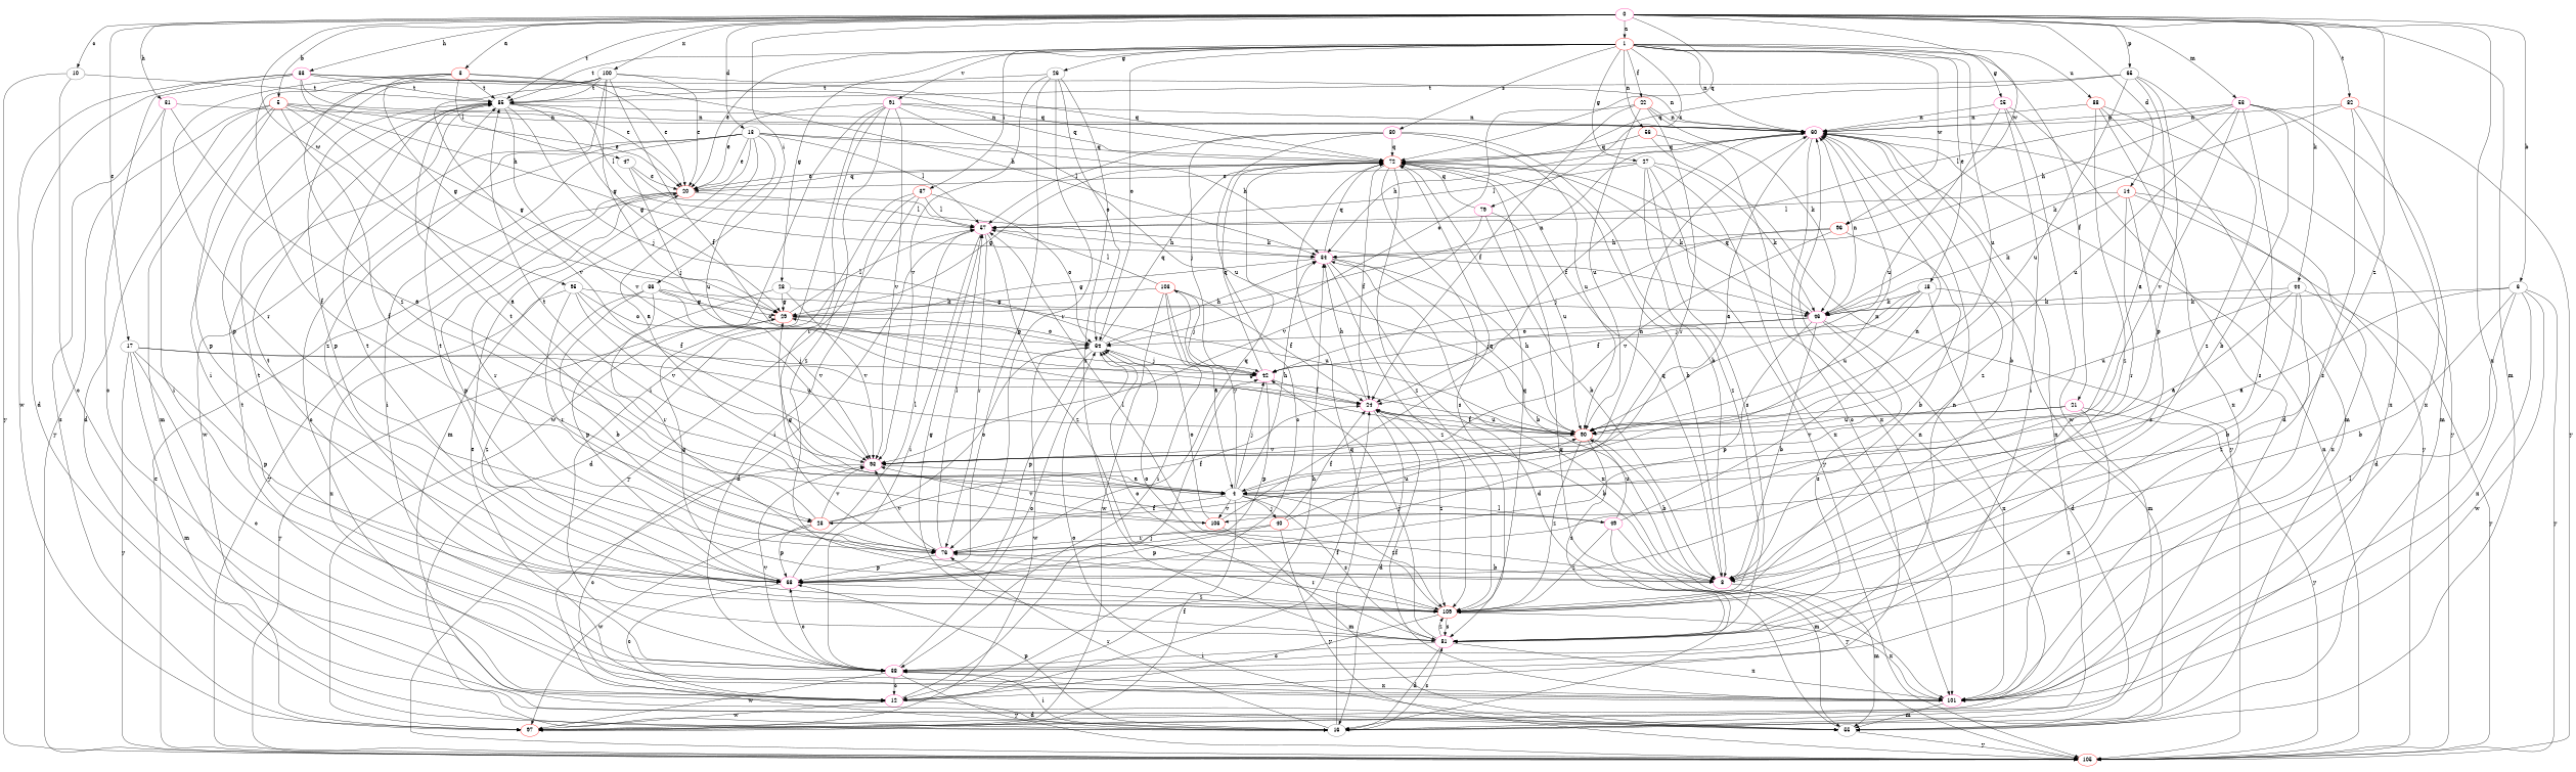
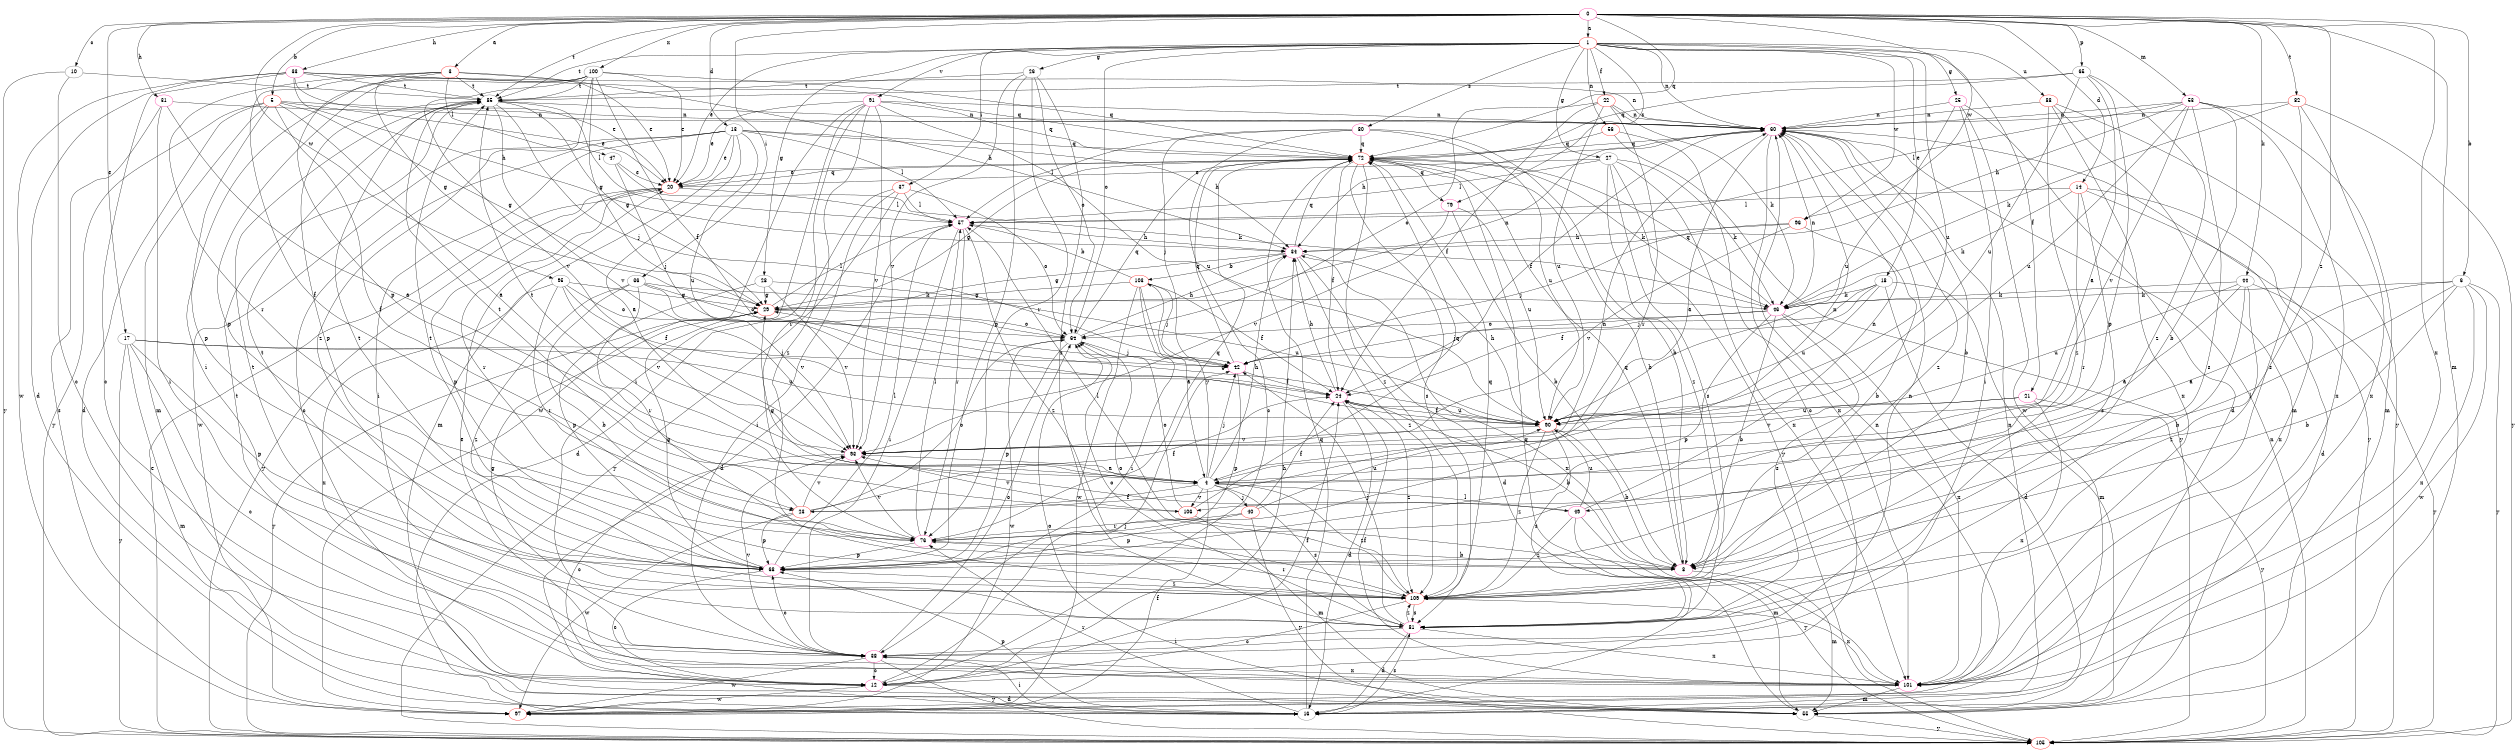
  strict digraph {
    node [color=deeppink]
    1 [color=red]
    0
    3 [color=red]
    5 [color=red]
    6 [color=gray40]
    10 [color=gray40]
    13 [color=gray40]
    14 [color=red]
    17 [color=gray40]
    31
    33
    36 [color=gray40]
    44 [color=gray40]
    53
    55 [color=gray40]
    65 [color=gray40]
    72 [color=red]
    82 [color=red]
    85 [color=gray40]
    95 [color=gray40]
    96 [color=red]
    100 [color=gray40]
    101
    106 [color=red]
    18 [color=gray40]
    20 [color=red]
    21
    22 [color=red]
    25
    26 [color=gray40]
    27 [color=gray40]
    28 [color=gray40]
    37 [color=red]
    56 [color=red]
    60
    64 [color=gray40]
    79
    80
    88 [color=red]
    90 [color=red]
    91
    23 [color=red]
    29 [color=red]
    34
    47 [color=gray40]
    76
    4 [color=gray40]
    16 [color=gray40]
    68
    105 [color=red]
    49
    97 [color=red]
    8
    46
    12
    n56 [label=57]
    38
    81
    42
    109 [color=red]
    93
    24
    40 [color=red]
    103 [color=red]
    1 -> 85 [label=t]
    1 -> 96 [label=w]
    1 -> 18 [label=e]
    1 -> 20 [label=e]
    1 -> 21 [label=f]
    1 -> 22 [label=f]
    1 -> 25 [label=g]
    1 -> 26 [label=g]
    1 -> 27 [label=g]
    1 -> 28 [label=g]
    1 -> 37 [label=i]
    1 -> 56 [label=n]
    1 -> 60 [label=n]
    1 -> 64 [label=o]
    1 -> 79 [label=s]
    1 -> 80 [label=s]
    1 -> 88 [label=u]
    1 -> 90 [label=u]
    1 -> 91 [label=v]
    0 -> 1 [label=a]
    0 -> 3 [label=a]
    0 -> 5 [label=b]
    0 -> 6 [label=b]
    0 -> 10 [label=c]
    0 -> 13 [label=d]
    0 -> 14 [label=d]
    0 -> 17 [label=e]
    0 -> 31 [label=h]
    0 -> 33 [label=h]
    0 -> 36 [label=i]
    0 -> 44 [label=k]
    0 -> 53 [label=m]
    0 -> 55 [label=m]
    0 -> 65 [label=p]
    0 -> 72 [label=q]
    0 -> 82 [label=t]
    0 -> 85 [label=t]
    0 -> 95 [label=w]
    0 -> 96 [label=w]
    0 -> 100 [label=x]
    0 -> 101 [label=x]
    0 -> 106 [label=z]
    3 -> 85 [label=t]
-   3 -> 106 [label=z]
+   3 -> 106 [label=p]
    3 -> 20 [label=e]
    3 -> 23 [label=f]
    3 -> 29 [label=g]
    3 -> 34 [label=h]
    3 -> 47 [label=l]
    3 -> 76 [label=r]
    5 -> 55 [label=m]
    5 -> 20 [label=e]
    5 -> 60 [label=n]
    5 -> 23 [label=f]
    5 -> 29 [label=g]
    5 -> 4 [label=a]
    5 -> 16 [label=d]
    5 -> 68 [label=p]
    5 -> 105 [label=y]
    6 -> 101 [label=x]
    6 -> 4 [label=a]
    6 -> 105 [label=y]
-   6 -> 38 [label=l]
+   6 -> 49 [label=l]
    6 -> 97 [label=w]
    6 -> 8 [label=b]
    6 -> 46 [label=k]
    10 -> 85 [label=t]
    10 -> 105 [label=y]
    10 -> 12 [label=c]
    13 -> 55 [label=m]
    13 -> 72 [label=q]
    13 -> 20 [label=e]
    13 -> 90 [label=u]
    13 -> 34 [label=h]
    13 -> 4 [label=a]
    13 -> 97 [label=w]
    13 -> 12 [label=c]
    13 -> n56 [label=l]
    13 -> 38 [label=i]
    14 -> 101 [label=x]
    14 -> 76 [label=r]
    14 -> 16 [label=d]
    14 -> 46 [label=k]
    14 -> n56 [label=l]
    14 -> 81 [label=s]
    17 -> 55 [label=m]
    17 -> 90 [label=u]
    17 -> 68 [label=p]
    17 -> 105 [label=y]
    17 -> 12 [label=c]
    17 -> 42 [label=j]
    31 -> 60 [label=n]
    31 -> 4 [label=a]
    31 -> 97 [label=s]
    31 -> 38 [label=i]
    33 -> 72 [label=q]
    33 -> 85 [label=t]
    33 -> 20 [label=e]
    33 -> 60 [label=n]
    33 -> 34 [label=h]
    33 -> 16 [label=d]
    33 -> 97 [label=w]
    33 -> 12 [label=c]
    36 -> 64 [label=o]
    36 -> 76 [label=r]
    36 -> 8 [label=b]
    36 -> 46 [label=k]
    36 -> 109 [label=z]
    36 -> 93 [label=v]
    44 -> 90 [label=u]
    44 -> 4 [label=a]
    44 -> 105 [label=y]
    44 -> 8 [label=b]
    44 -> 46 [label=k]
    44 -> 109 [label=z]
    53 -> 55 [label=m]
    53 -> 101 [label=x]
    53 -> 60 [label=n]
    53 -> 90 [label=u]
    53 -> 34 [label=h]
    53 -> 8 [label=b]
    53 -> n56 [label=l]
    53 -> 81 [label=s]
    53 -> 93 [label=v]
    55 -> 72 [label=q]
    55 -> 64 [label=o]
    55 -> 105 [label=y]
    65 -> 72 [label=q]
    65 -> 85 [label=t]
    65 -> 90 [label=u]
    65 -> 4 [label=a]
    65 -> 68 [label=p]
    65 -> 109 [label=z]
    72 -> 20 [label=e]
    72 -> 29 [label=g]
    72 -> 8 [label=b]
    72 -> 46 [label=k]
    72 -> 81 [label=s]
    72 -> 109 [label=z]
    72 -> 24 [label=f]
    82 -> 101 [label=x]
    82 -> 60 [label=n]
    82 -> 105 [label=y]
    82 -> 46 [label=k]
    82 -> 81 [label=s]
    85 -> 60 [label=n]
    85 -> 29 [label=g]
    85 -> 68 [label=p]
    85 -> n56 [label=l]
    85 -> 42 [label=j]
    85 -> 93 [label=v]
    95 -> 101 [label=x]
    95 -> 64 [label=o]
    95 -> 29 [label=g]
    95 -> 76 [label=r]
    95 -> 93 [label=v]
    95 -> 24 [label=f]
    96 -> 34 [label=h]
    96 -> 8 [label=b]
    96 -> 42 [label=j]
    96 -> 93 [label=v]
    100 -> 72 [label=q]
    100 -> 85 [label=t]
    100 -> 20 [label=e]
    100 -> 29 [label=g]
    100 -> 68 [label=p]
    100 -> 38 [label=i]
    100 -> 109 [label=z]
    100 -> 93 [label=v]
    100 -> 24 [label=f]
    101 -> 55 [label=m]
    101 -> 85 [label=t]
    101 -> 20 [label=e]
    101 -> 24 [label=f]
    106 -> 55 [label=m]
    106 -> 72 [label=q]
    106 -> 64 [label=o]
    106 -> 93 [label=v]
    18 -> 55 [label=m]
    18 -> 90 [label=u]
    18 -> 16 [label=d]
    18 -> 46 [label=k]
    18 -> 42 [label=j]
    18 -> 24 [label=f]
    20 -> 72 [label=q]
    20 -> 76 [label=r]
    20 -> 68 [label=p]
    20 -> 105 [label=y]
    20 -> n56 [label=l]
    21 -> 101 [label=x]
    21 -> 90 [label=u]
    21 -> 105 [label=y]
    21 -> 93 [label=v]
    22 -> 60 [label=n]
    22 -> 64 [label=o]
    22 -> 90 [label=u]
    22 -> 76 [label=r]
    22 -> 46 [label=k]
    22 -> 24 [label=f]
    25 -> 60 [label=n]
    25 -> 90 [label=u]
    25 -> 16 [label=d]
    25 -> 97 [label=w]
    25 -> 38 [label=i]
    26 -> 85 [label=t]
    26 -> 64 [label=o]
    26 -> 76 [label=r]
    26 -> 68 [label=p]
    26 -> 81 [label=s]
    26 -> 93 [label=v]
    27 -> 101 [label=x]
    27 -> 20 [label=e]
    27 -> 105 [label=y]
    27 -> 46 [label=k]
    27 -> n56 [label=l]
    27 -> 81 [label=s]
    27 -> 109 [label=z]
    28 -> 90 [label=u]
    28 -> 29 [label=g]
    28 -> 68 [label=p]
    28 -> 93 [label=v]
    37 -> 64 [label=o]
    37 -> 16 [label=d]
    37 -> 105 [label=y]
    37 -> n56 [label=l]
    37 -> 38 [label=i]
    56 -> 72 [label=q]
    56 -> 101 [label=x]
    56 -> 105 [label=y]
    60 -> 72 [label=q]
    60 -> 34 [label=h]
    60 -> 4 [label=a]
    60 -> 105 [label=y]
    60 -> 8 [label=b]
    60 -> 12 [label=c]
    60 -> 109 [label=z]
    60 -> 24 [label=f]
    64 -> 72 [label=q]
    64 -> 34 [label=h]
    64 -> 68 [label=p]
    64 -> 97 [label=w]
    64 -> 42 [label=j]
-   79 -> 72 [label=q]
+   72 -> 79 [label=q]
    79 -> 90 [label=u]
    79 -> 8 [label=b]
    79 -> 93 [label=v]
    80 -> 72 [label=q]
    80 -> 90 [label=u]
    80 -> 8 [label=b]
    80 -> 12 [label=c]
    80 -> n56 [label=l]
    80 -> 42 [label=j]
    88 -> 55 [label=m]
    88 -> 101 [label=x]
    88 -> 60 [label=n]
    88 -> 105 [label=y]
    88 -> 109 [label=z]
    90 -> 29 [label=g]
    90 -> 34 [label=h]
    90 -> 8 [label=b]
    90 -> 81 [label=s]
    90 -> 109 [label=z]
    90 -> 93 [label=v]
    90 -> 24 [label=f]
    91 -> 72 [label=q]
    91 -> 20 [label=e]
    91 -> 60 [label=n]
    91 -> 90 [label=u]
    91 -> 76 [label=r]
    91 -> 97 [label=w]
    91 -> 38 [label=i]
    91 -> 109 [label=z]
    91 -> 93 [label=v]
    23 -> 85 [label=t]
    23 -> 60 [label=n]
    23 -> 64 [label=o]
    23 -> 68 [label=p]
    23 -> 97 [label=w]
    23 -> 93 [label=v]
    23 -> 24 [label=f]
    29 -> 60 [label=n]
    29 -> 64 [label=o]
    29 -> 105 [label=y]
    29 -> n56 [label=l]
    34 -> 72 [label=q]
    34 -> 101 [label=x]
    34 -> 29 [label=g]
    34 -> 16 [label=d]
-   34 -> 8 [label=b]
+   34 -> 103 [label=b]
    34 -> 109 [label=z]
    47 -> 20 [label=e]
    47 -> 46 [label=k]
    47 -> 42 [label=j]
    76 -> 72 [label=q]
    76 -> 68 [label=p]
    76 -> 8 [label=b]
    76 -> n56 [label=l]
    76 -> 93 [label=v]
    4 -> 85 [label=t]
    4 -> 106 [label=v]
    4 -> 60 [label=n]
    4 -> 23 [label=f]
    4 -> 34 [label=h]
    4 -> 49 [label=l]
    4 -> 97 [label=f]
    4 -> 81 [label=s]
    4 -> 42 [label=j]
    4 -> 109 [label=z]
    4 -> 40 [label=j]
    4 -> 103 [label=y]
    16 -> 72 [label=q]
    16 -> 60 [label=n]
    16 -> 76 [label=r]
    16 -> 68 [label=p]
    16 -> 38 [label=i]
    16 -> 81 [label=s]
    68 -> 85 [label=t]
    68 -> 29 [label=g]
    68 -> 12 [label=c]
    68 -> n56 [label=l]
    68 -> 109 [label=z]
    105 -> 20 [label=e]
    105 -> 60 [label=n]
    49 -> 55 [label=m]
    49 -> 60 [label=n]
    49 -> 90 [label=u]
    49 -> 29 [label=g]
    49 -> 105 [label=y]
    49 -> 109 [label=z]
    97 -> 60 [label=n]
    8 -> 55 [label=m]
    8 -> 72 [label=q]
    8 -> 85 [label=t]
    8 -> n56 [label=l]
    46 -> 72 [label=q]
    46 -> 101 [label=x]
    46 -> 60 [label=n]
    46 -> 64 [label=o]
    46 -> 68 [label=p]
    46 -> 8 [label=b]
    46 -> 81 [label=s]
    46 -> 42 [label=j]
    12 -> 34 [label=h]
    12 -> 16 [label=d]
    12 -> 97 [label=w]
    12 -> 42 [label=j]
    12 -> 24 [label=f]
    n56 -> 34 [label=h]
    n56 -> 76 [label=r]
    n56 -> 16 [label=d]
    n56 -> 38 [label=i]
    n56 -> 109 [label=z]
    38 -> 101 [label=x]
    38 -> 60 [label=n]
    38 -> 64 [label=o]
    38 -> 68 [label=c]
    38 -> 105 [label=y]
    38 -> 97 [label=w]
    38 -> 12 [label=c]
    38 -> 93 [label=v]
    81 -> 85 [label=t]
    81 -> 101 [label=x]
    81 -> 64 [label=o]
-   81 -> n56 [label=g]
+   81 -> 29 [label=g]
    81 -> 16 [label=d]
    81 -> 38 [label=i]
    81 -> 42 [label=j]
    81 -> 109 [label=z]
    42 -> 72 [label=q]
    42 -> 68 [label=p]
    42 -> 24 [label=f]
    109 -> 72 [label=q]
    109 -> 85 [label=t]
    109 -> 101 [label=x]
    109 -> 64 [label=o]
    109 -> 76 [label=r]
    109 -> 12 [label=c]
    109 -> 81 [label=s]
    93 -> 4 [label=a]
    93 -> 12 [label=c]
    24 -> 90 [label=u]
    24 -> 34 [label=h]
    24 -> 16 [label=d]
    24 -> 8 [label=b]
    24 -> 109 [label=z]
    40 -> 90 [label=u]
    40 -> 76 [label=r]
    40 -> 68 [label=p]
    40 -> 105 [label=y]
    40 -> 24 [label=f]
    103 -> 29 [label=g]
    103 -> 4 [label=a]
    103 -> 97 [label=w]
-   103 -> n56 [label=l]
+   103 -> n56 [label=b]
    103 -> 38 [label=i]
    103 -> 42 [label=j]
    103 -> 24 [label=f]
  }
